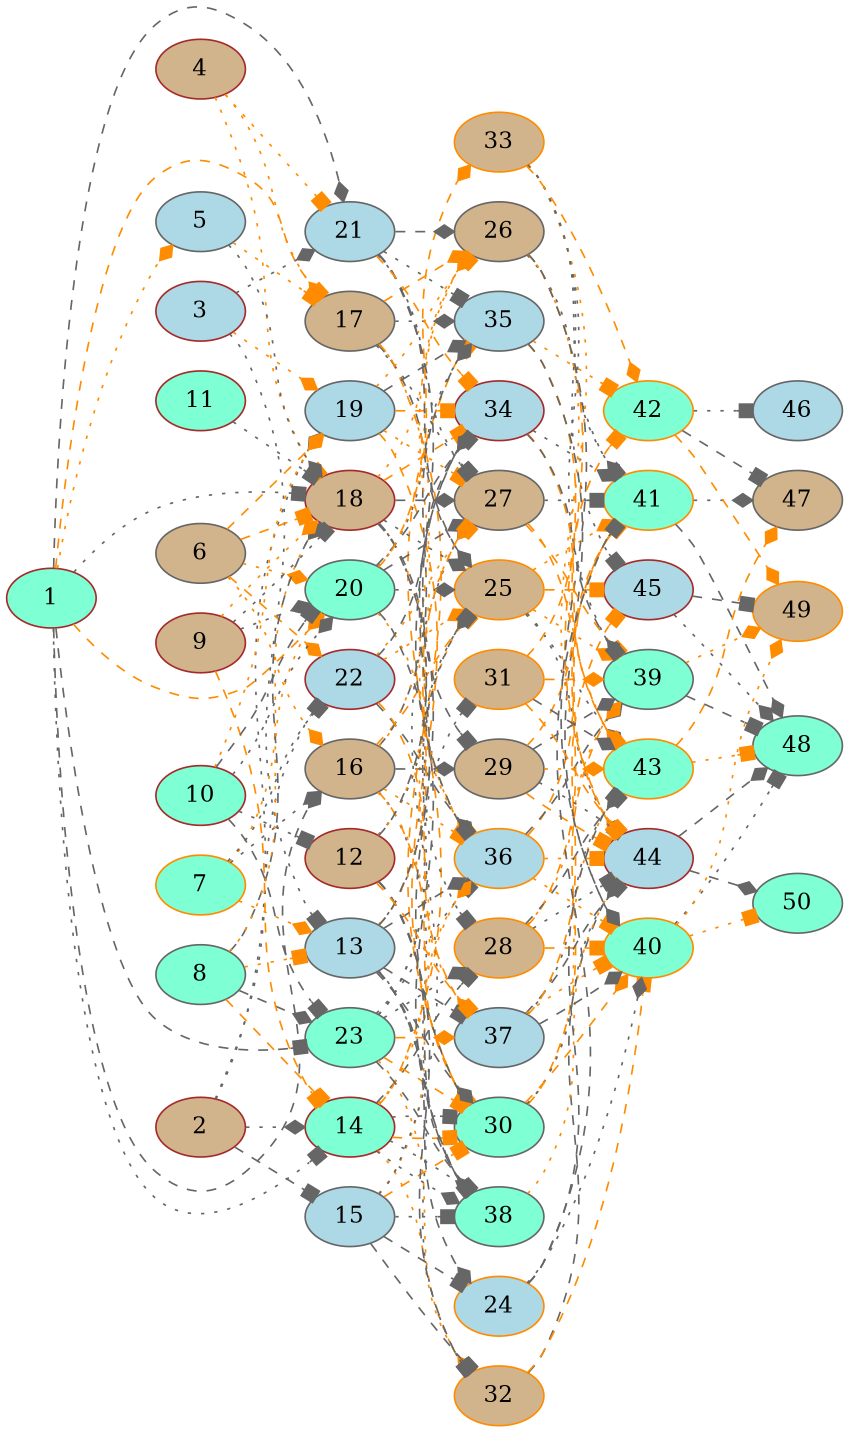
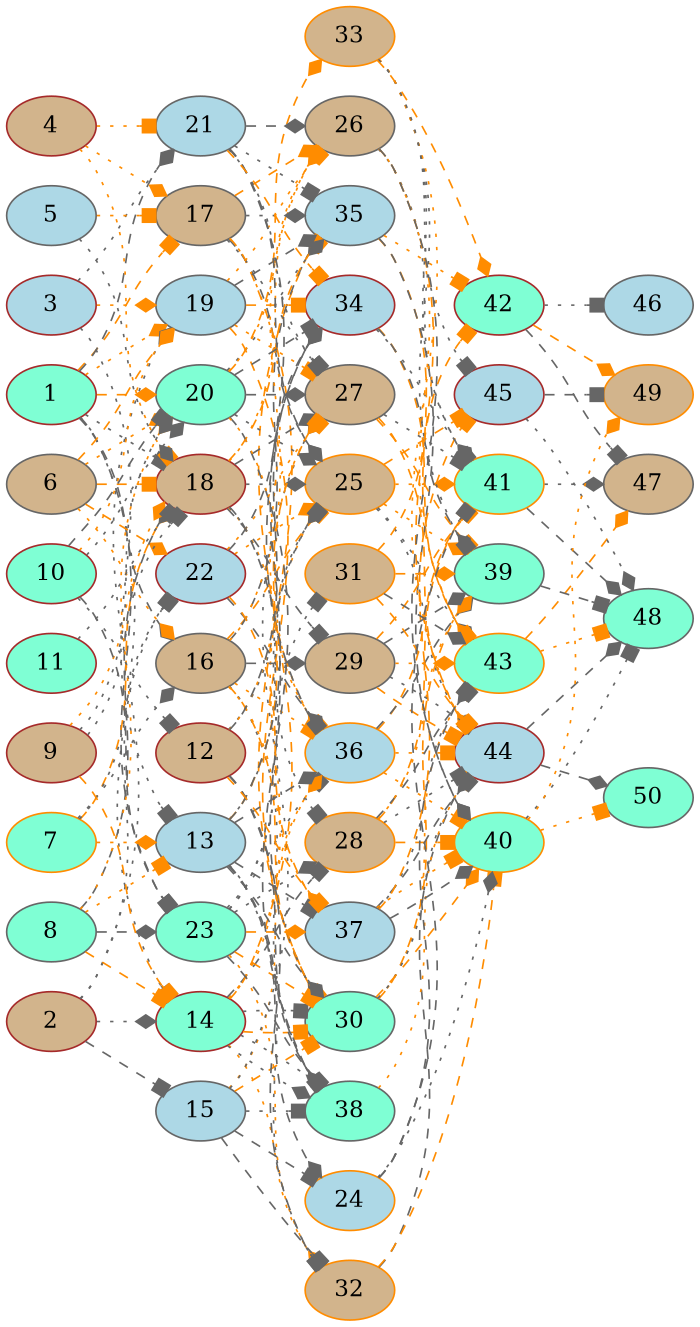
  digraph {
    rankdir=LR
    node [alpha=0.10 color=gray40 fillcolor=tan style=filled]
    edge [arrowhead=box color=gray40 style=dotted]
    1 [alpha=0.03 color=brown expect_size=37815296 fillcolor=aquamarine]
    14 [alpha=0.20 color=brown expect_size=49976320 fillcolor=aquamarine]
    16 [alpha=0.18 expect_size=26520576]
    17 [alpha=0.18 expect_size=12148736]
    18 [alpha=0.04 color=brown expect_size=26790912]
    19 [expect_size=28709888 fillcolor=lightblue]
    20 [alpha=0.05 expect_size=44461056 fillcolor=aquamarine]
    21 [alpha=0.15 expect_size=14168064 fillcolor=lightblue]
    23 [alpha=0.18 expect_size=35010560 fillcolor=aquamarine]
    25 [alpha=0.20 color=darkorange expect_size=16094208]
    32 [alpha=0.08 color=darkorange expect_size=47028224]
    38 [alpha=0.03 expect_size=20888576 fillcolor=aquamarine]
    30 [alpha=0.15 expect_size=45608960 fillcolor=aquamarine]
    36 [alpha=0.17 color=darkorange expect_size=42435584 fillcolor=lightblue]
    28 [color=darkorange expect_size=13971456]
    35 [alpha=0.12 expect_size=43106304 fillcolor=lightblue]
    37 [alpha=0.05 expect_size=8716288 fillcolor=lightblue]
    26 [alpha=0.06 expect_size=21566464]
    29 [alpha=0.05 expect_size=22969344]
    27 [alpha=0.05 expect_size=17694720]
    34 [alpha=0.15 color=brown expect_size=18669568 fillcolor=lightblue]
    33 [alpha=0.02 color=darkorange expect_size=24427520]
    31 [alpha=0.15 color=darkorange expect_size=11313152]
    41 [alpha=0.01 color=darkorange expect_size=43292672 fillcolor=aquamarine]
    43 [alpha=0.15 color=darkorange expect_size=49439744 fillcolor=aquamarine]
    39 [expect_size=44790784 fillcolor=aquamarine]
    44 [alpha=0.03 color=brown expect_size=7103488 fillcolor=lightblue]
    45 [alpha=0.15 color=brown expect_size=43237376 fillcolor=lightblue]
    40 [alpha=0.14 color=darkorange expect_size=8530944 fillcolor=aquamarine]
-   42 [alpha=0.12 color=darkorange expect_size=31140864 fillcolor=aquamarine]
+   42 [alpha=0.12 color=brown expect_size=31140864 fillcolor=aquamarine]
    2 [alpha=0.09 color=brown expect_size=18476032]
    15 [alpha=0.02 expect_size=12389376 fillcolor=lightblue]
    22 [color=brown expect_size=11358208 fillcolor=lightblue]
    24 [color=darkorange expect_size=16694272 fillcolor=lightblue]
    3 [alpha=0.18 color=brown expect_size=33212416 fillcolor=lightblue]
    13 [alpha=0.12 expect_size=8526848 fillcolor=lightblue]
    4 [alpha=0.04 color=brown expect_size=18594816]
    5 [alpha=0.06 expect_size=44312576 fillcolor=lightblue]
    6 [alpha=0.14 expect_size=44486656]
    7 [alpha=0.06 color=darkorange expect_size=36997120 fillcolor=aquamarine]
    8 [alpha=0.01 expect_size=18266112 fillcolor=aquamarine]
    9 [alpha=0.07 color=brown expect_size=27723776]
    10 [alpha=0.07 color=brown expect_size=42052608 fillcolor=aquamarine]
    12 [color=brown expect_size=35421184]
    11 [alpha=0.19 color=brown expect_size=28865536 fillcolor=aquamarine]
    48 [alpha=0.07 expect_size=28293120 fillcolor=aquamarine]
    47 [alpha=0.19 expect_size=16146432]
    49 [alpha=0.03 color=darkorange expect_size=34232320]
    50 [alpha=0.16 expect_size=10246144 fillcolor=aquamarine]
    46 [alpha=0.14 expect_size=23430144 fillcolor=lightblue]
    1 -> 14
    1 -> 16 [arrowhead=diamond style=dashed]
    1 -> 17 [color=darkorange style=dashed]
    1 -> 18
-   1 -> 5 [arrowhead=diamond color=darkorange]
+   1 -> 19 [arrowhead=diamond color=darkorange]
    1 -> 20 [arrowhead=diamond color=darkorange style=dashed]
    1 -> 21 [arrowhead=diamond style=dashed]
    1 -> 23 [style=dashed]
    14 -> 25 [arrowhead=diamond color=darkorange]
    14 -> 32 [color=darkorange]
    14 -> 38 [arrowhead=diamond]
    14 -> 38 [arrowhead=diamond]
    14 -> 30 [color=darkorange style=dashed]
    14 -> 30
    14 -> 36 [arrowhead=diamond color=darkorange]
    14 -> 28 [style=dashed]
    14 -> 35 [color=darkorange style=dashed]
    16 -> 25 [color=darkorange style=dashed]
    16 -> 38 [arrowhead=diamond]
    16 -> 30 [arrowhead=diamond color=darkorange style=dashed]
    16 -> 36 [color=darkorange]
    16 -> 35 [arrowhead=diamond style=dashed]
    16 -> 37 [arrowhead=diamond color=darkorange]
    16 -> 26 [arrowhead=diamond color=darkorange]
    16 -> 29 [arrowhead=diamond style=dashed]
    17 -> 25 [arrowhead=diamond style=dashed]
    17 -> 30 [arrowhead=diamond color=darkorange style=dashed]
    17 -> 36 [arrowhead=diamond color=darkorange]
    17 -> 35 [arrowhead=diamond]
    17 -> 26 [arrowhead=diamond color=darkorange style=dashed]
    17 -> 27
    18 -> 25 [arrowhead=diamond]
    18 -> 30 [arrowhead=diamond style=dashed]
    18 -> 36 [color=darkorange]
    18 -> 28
-   18 -> 34 [color=darkorange style=dashed]
+   18 -> 35 [color=darkorange style=dashed]
    18 -> 26 [color=darkorange]
    18 -> 29 [style=dashed]
    18 -> 27 [arrowhead=diamond style=dashed]
    19 -> 30 [color=darkorange style=dashed]
    19 -> 35 [arrowhead=diamond style=dashed]
    19 -> 26 [color=darkorange]
    19 -> 27 [color=darkorange]
    19 -> 34 [color=darkorange style=dashed]
    20 -> 25 [arrowhead=diamond]
    20 -> 38 [style=dashed]
    20 -> 36 [arrowhead=diamond color=darkorange]
    20 -> 35 [arrowhead=diamond]
    20 -> 26 [arrowhead=diamond color=darkorange]
    20 -> 27 [arrowhead=diamond style=dashed]
    20 -> 34 [style=dashed]
    20 -> 33 [arrowhead=diamond color=darkorange style=dashed]
    21 -> 25 [arrowhead=diamond style=dashed]
    21 -> 36 [style=dashed]
    21 -> 35
    21 -> 26 [arrowhead=diamond style=dashed]
    21 -> 27
    21 -> 34 [color=darkorange style=dashed]
    23 -> 25 [arrowhead=diamond]
    23 -> 32 [arrowhead=diamond color=darkorange]
    23 -> 38 [style=dashed]
    23 -> 30 [color=darkorange style=dashed]
    23 -> 36
    23 -> 28 [arrowhead=diamond]
    23 -> 37 [arrowhead=diamond color=darkorange style=dashed]
    23 -> 31
    25 -> 41 [arrowhead=diamond color=darkorange]
    25 -> 43 [arrowhead=diamond]
    25 -> 39 [arrowhead=diamond color=darkorange]
    25 -> 44
    25 -> 45 [color=darkorange style=dashed]
    32 -> 44 [style=dashed]
    32 -> 40 [color=darkorange style=dashed]
    38 -> 44 [color=darkorange]
    30 -> 43 [color=darkorange]
    30 -> 39 [arrowhead=diamond color=darkorange style=dashed]
    30 -> 44 [arrowhead=diamond]
    30 -> 40 [arrowhead=diamond color=darkorange style=dashed]
    36 -> 41 [color=darkorange style=dashed]
    36 -> 39 [arrowhead=diamond style=dashed]
    36 -> 44 [color=darkorange]
    36 -> 40 [color=darkorange]
    28 -> 41 [color=darkorange style=dashed]
    28 -> 43 [style=dashed]
    28 -> 39 [arrowhead=diamond color=darkorange]
    28 -> 44
    28 -> 40 [color=darkorange style=dashed]
    35 -> 43 [arrowhead=diamond color=darkorange style=dashed]
    35 -> 40 [arrowhead=diamond style=dashed]
    35 -> 42 [color=darkorange]
    37 -> 43 [arrowhead=diamond]
    37 -> 44 [style=dashed]
    37 -> 45 [color=darkorange style=dashed]
    37 -> 40 [arrowhead=diamond style=dashed]
    37 -> 40 [color=darkorange]
    26 -> 41 [arrowhead=diamond]
    26 -> 43 [color=darkorange]
    26 -> 44 [arrowhead=diamond color=darkorange style=dashed]
    26 -> 40 [arrowhead=diamond style=dashed]
    29 -> 41 [color=darkorange style=dashed]
    29 -> 43 [arrowhead=diamond color=darkorange]
    29 -> 39 [arrowhead=diamond style=dashed]
    29 -> 44 [color=darkorange style=dashed]
    29 -> 44
    27 -> 41
    27 -> 39 [color=darkorange style=dashed]
    27 -> 44 [color=darkorange style=dashed]
    34 -> 41 [arrowhead=diamond]
    34 -> 43 [color=darkorange style=dashed]
    34 -> 39 [arrowhead=diamond style=dashed]
    33 -> 41
    33 -> 39
    33 -> 44 [color=darkorange]
    33 -> 45
    33 -> 42 [arrowhead=diamond color=darkorange style=dashed]
    31 -> 43 [arrowhead=diamond style=dashed]
    31 -> 39 [arrowhead=diamond color=darkorange style=dashed]
    31 -> 44 [color=darkorange style=dashed]
    31 -> 42 [color=darkorange style=dashed]
    41 -> 48 [arrowhead=diamond style=dashed]
    41 -> 47 [arrowhead=diamond]
    43 -> 48 [color=darkorange]
    43 -> 47 [arrowhead=diamond color=darkorange style=dashed]
    39 -> 48 [style=dashed]
-   39 -> 49 [arrowhead=diamond color=darkorange]
    44 -> 48 [arrowhead=diamond style=dashed]
    44 -> 50 [arrowhead=diamond style=dashed]
    45 -> 48 [arrowhead=diamond]
    45 -> 49 [style=dashed]
    40 -> 48
    40 -> 49 [arrowhead=diamond color=darkorange]
    40 -> 50 [color=darkorange]
    42 -> 47 [style=dashed]
    42 -> 49 [arrowhead=diamond color=darkorange style=dashed]
    42 -> 46
    2 -> 14 [arrowhead=diamond]
    2 -> 19 [arrowhead=diamond]
    2 -> 15 [style=dashed]
    2 -> 22
    15 -> 32 [style=dashed]
    15 -> 38
    15 -> 30 [color=darkorange style=dashed]
    15 -> 36 [arrowhead=diamond color=darkorange]
    15 -> 27 [arrowhead=diamond]
    15 -> 24 [style=dashed]
    22 -> 25 [arrowhead=diamond color=darkorange]
    22 -> 36 [arrowhead=diamond style=dashed]
    22 -> 37 [arrowhead=diamond color=darkorange style=dashed]
    22 -> 27 [color=darkorange]
    22 -> 34 [arrowhead=diamond style=dashed]
    24 -> 41 [style=dashed]
    24 -> 43 [style=dashed]
    24 -> 40 [arrowhead=diamond]
    3 -> 19 [arrowhead=diamond color=darkorange]
    3 -> 21 [arrowhead=diamond]
    3 -> 13
    13 -> 25
    13 -> 32
    13 -> 38 [style=dashed]
    13 -> 30 [arrowhead=diamond style=dashed]
    13 -> 36 [arrowhead=diamond style=dashed]
    13 -> 37 [style=dashed]
    13 -> 27 [arrowhead=diamond color=darkorange style=dashed]
    13 -> 34 [arrowhead=diamond style=dashed]
    13 -> 24 [arrowhead=diamond style=dashed]
    4 -> 17 [arrowhead=diamond color=darkorange]
    4 -> 18 [color=darkorange]
    4 -> 21 [color=darkorange]
    5 -> 17 [color=darkorange]
    5 -> 18 [arrowhead=diamond]
    6 -> 16 [arrowhead=diamond color=darkorange]
    6 -> 18 [color=darkorange style=dashed]
    6 -> 19 [arrowhead=diamond color=darkorange style=dashed]
    6 -> 20 [arrowhead=diamond color=darkorange]
    6 -> 22 [arrowhead=diamond color=darkorange style=dashed]
    7 -> 16 [arrowhead=diamond]
-   7 -> 18 [arrowhead=diamond color=darkorange]
+   7 -> 18 [arrowhead=diamond color=darkorange style=dashed]
    7 -> 22
    7 -> 13 [arrowhead=diamond color=darkorange]
    8 -> 14 [color=darkorange style=dashed]
    8 -> 18 [arrowhead=diamond style=dashed]
    8 -> 20 [arrowhead=diamond color=darkorange]
    8 -> 23 [arrowhead=diamond style=dashed]
    8 -> 13 [color=darkorange]
    9 -> 14 [color=darkorange style=dashed]
    9 -> 18
    9 -> 18 [arrowhead=diamond color=darkorange]
    9 -> 20 [arrowhead=diamond]
    10 -> 19 [arrowhead=diamond color=darkorange]
    10 -> 20 [arrowhead=diamond]
    10 -> 20 [style=dashed]
    10 -> 23 [style=dashed]
    10 -> 12
    12 -> 25
    12 -> 32 [style=dashed]
    12 -> 38 [style=dashed]
    12 -> 37 [color=darkorange style=dashed]
    12 -> 27 [color=darkorange]
    12 -> 34 [arrowhead=diamond style=dashed]
    11 -> 18
  }
